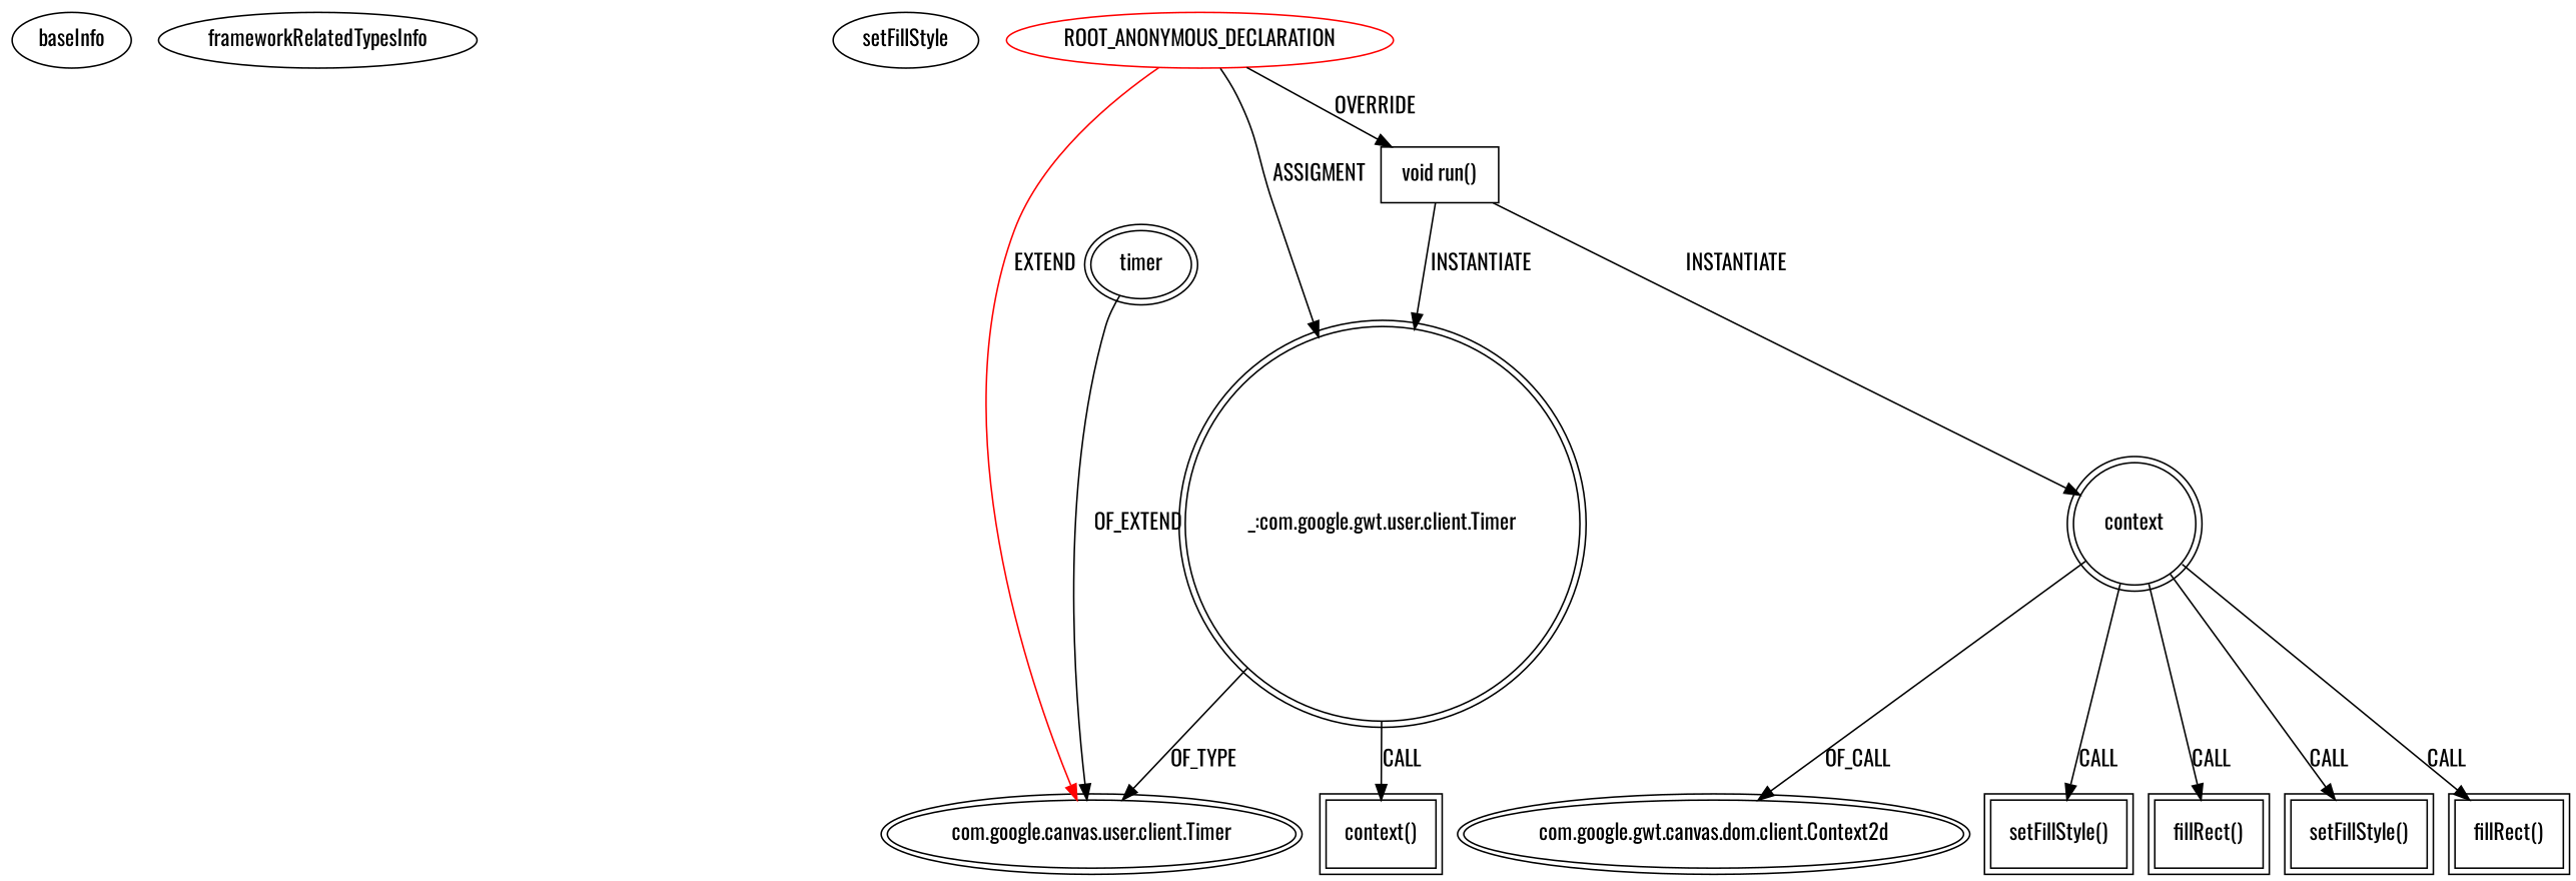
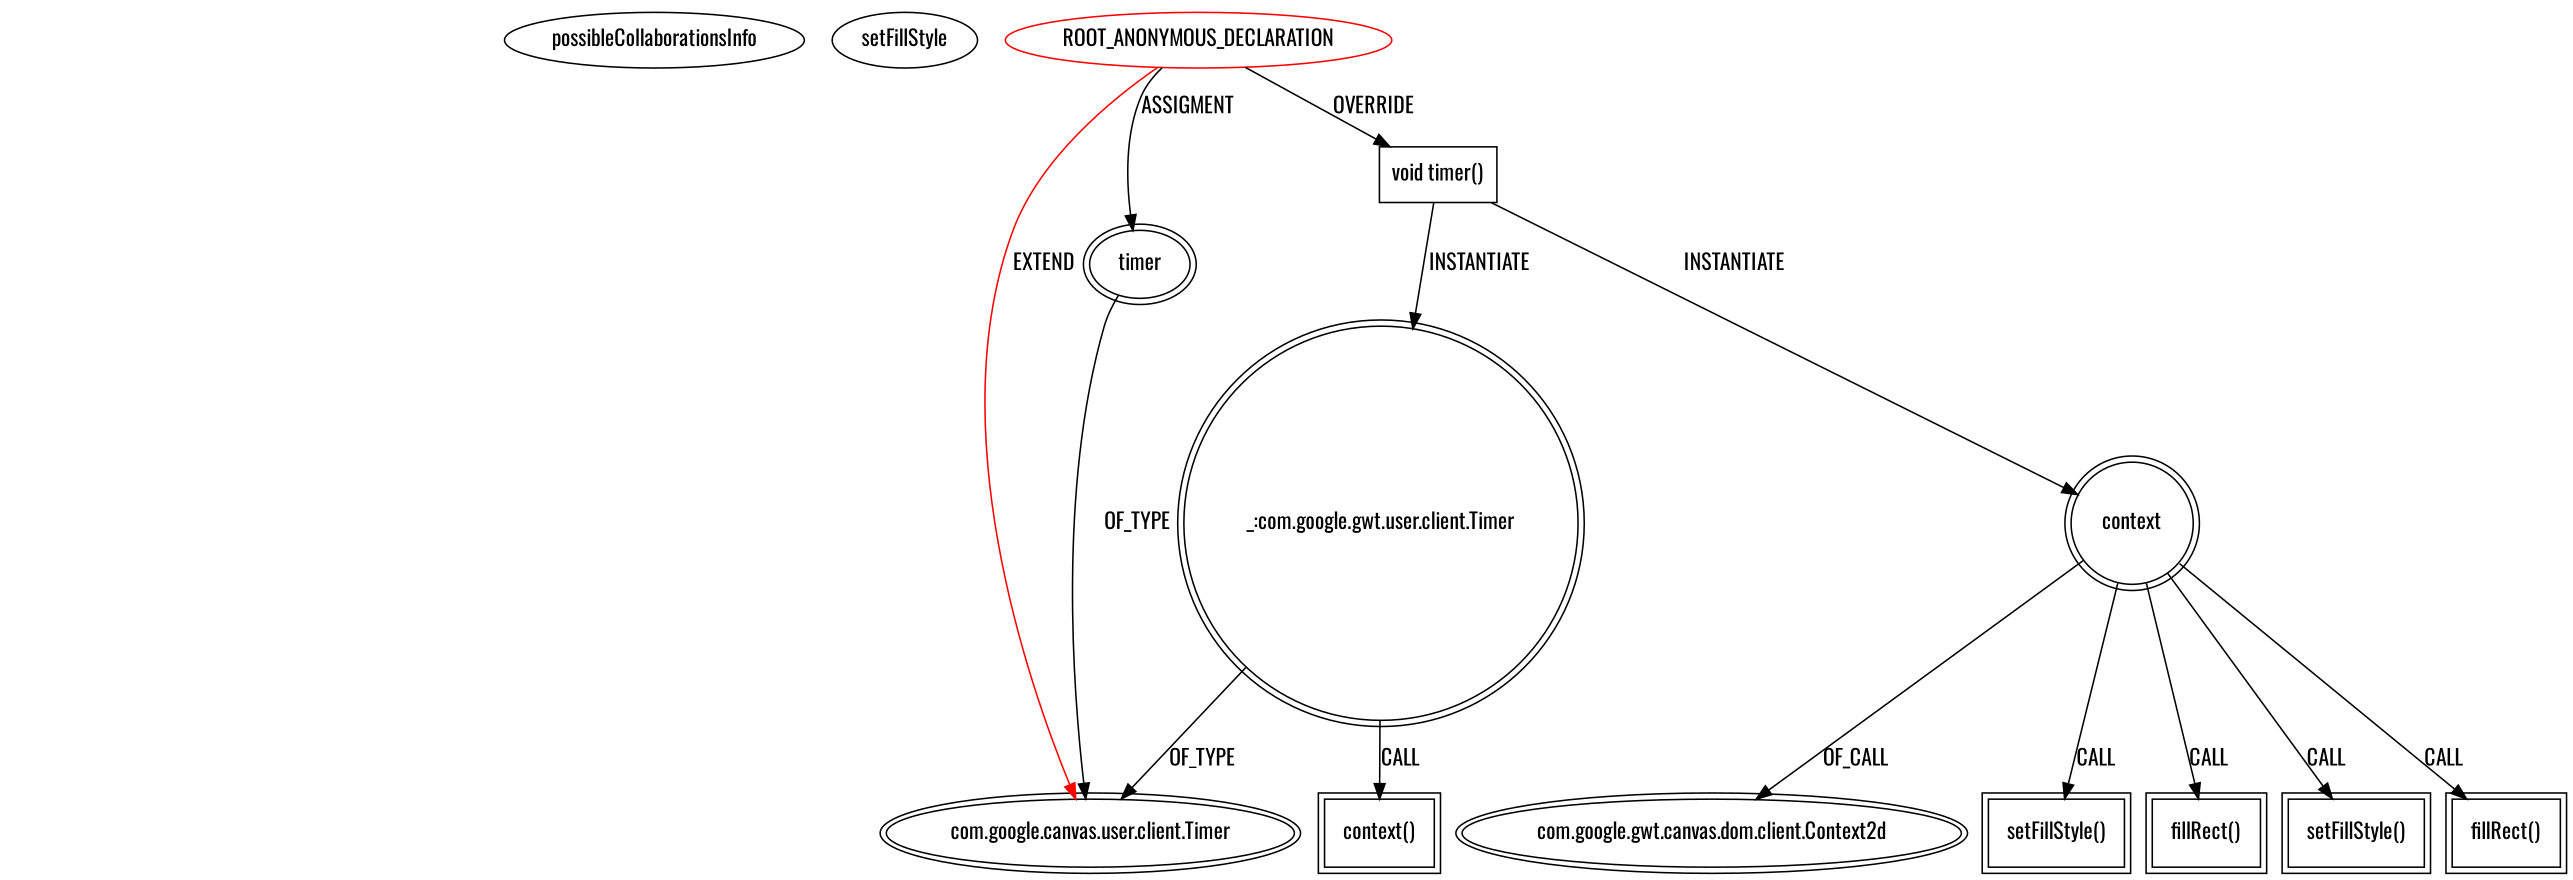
  digraph {
    fontname=Oswald
    node [fontname=Oswald isFrameworkType=true vertexType=INSIDE_CALL peripheries=2]
    edge [fontname=Oswald]
-   baseInfo [category=extension_graph graphId=4246 isAnonymous=true possibleRelation=false isFrameworkType="" vertexType="" peripheries=""]
-   frameworkRelatedTypesInfo [0="com.google.gwt.user.client.Timer" isFrameworkType="" vertexType="" peripheries=""]
+   possibleCollaborationsInfo [isFrameworkType="" vertexType="" peripheries=""]
    n4 [contextSignature="void clearWidget()" filePath="/oussamazoghlami-TetrisGwt/TetrisGwt-master/Tetris/src/com/sfeir/tutorials/client/views/TetrisGameWidget.java" graphId=4246 label=setFillStyle projectName="oussamazoghlami-TetrisGwt" isFrameworkType="" vertexType="" peripheries=""]
    n5 [color=red isFrameworkType=false label=ROOT_ANONYMOUS_DECLARATION vertexType=ROOT_ANONYMOUS_DECLARATION peripheries=""]
    n6 [label="com.google.canvas.user.client.Timer" vertexType=FRAMEWORK_CLASS_TYPE]
    n7 [label=timer vertexType=OUTSIDE_VARIABLE_EXPRESION]
-   n8 [isFrameworkType=false label="void run()" shape=box vertexType=OVERRIDING_METHOD_DECLARATION peripheries=""]
+   n8 [isFrameworkType=false label="void timer()" shape=box vertexType=OVERRIDING_METHOD_DECLARATION peripheries=""]
    n9 [label=context shape=circle vertexType=VARIABLE_EXPRESION]
    n10 [label="_:com.google.gwt.user.client.Timer" shape=circle vertexType=VARIABLE_EXPRESION]
    n11 [label="com.google.gwt.canvas.dom.client.Context2d" vertexType=FRAMEWORK_CLASS_TYPE]
    n12 [label="setFillStyle()" shape=box]
    n13 [label="fillRect()" shape=box]
    n14 [label="setFillStyle()" shape=box]
    n15 [label="fillRect()" shape=box]
    n16 [label="context()" shape=box]
    n5 -> n6 [color=red label=EXTEND]
-   n5 -> n10 [label=ASSIGMENT]
+   n5 -> n7 [label=ASSIGMENT]
    n5 -> n8 [label=OVERRIDE]
-   n7 -> n6 [label=OF_EXTEND]
+   n7 -> n6 [label=OF_TYPE]
    n8 -> n9 [label=INSTANTIATE]
    n8 -> n10 [label=INSTANTIATE]
    n9 -> n11 [label=OF_CALL]
    n9 -> n12 [label=CALL]
    n9 -> n13 [label=CALL]
    n9 -> n14 [label=CALL]
    n9 -> n15 [label=CALL]
    n10 -> n6 [label=OF_TYPE]
    n10 -> n16 [label=CALL]
  }
